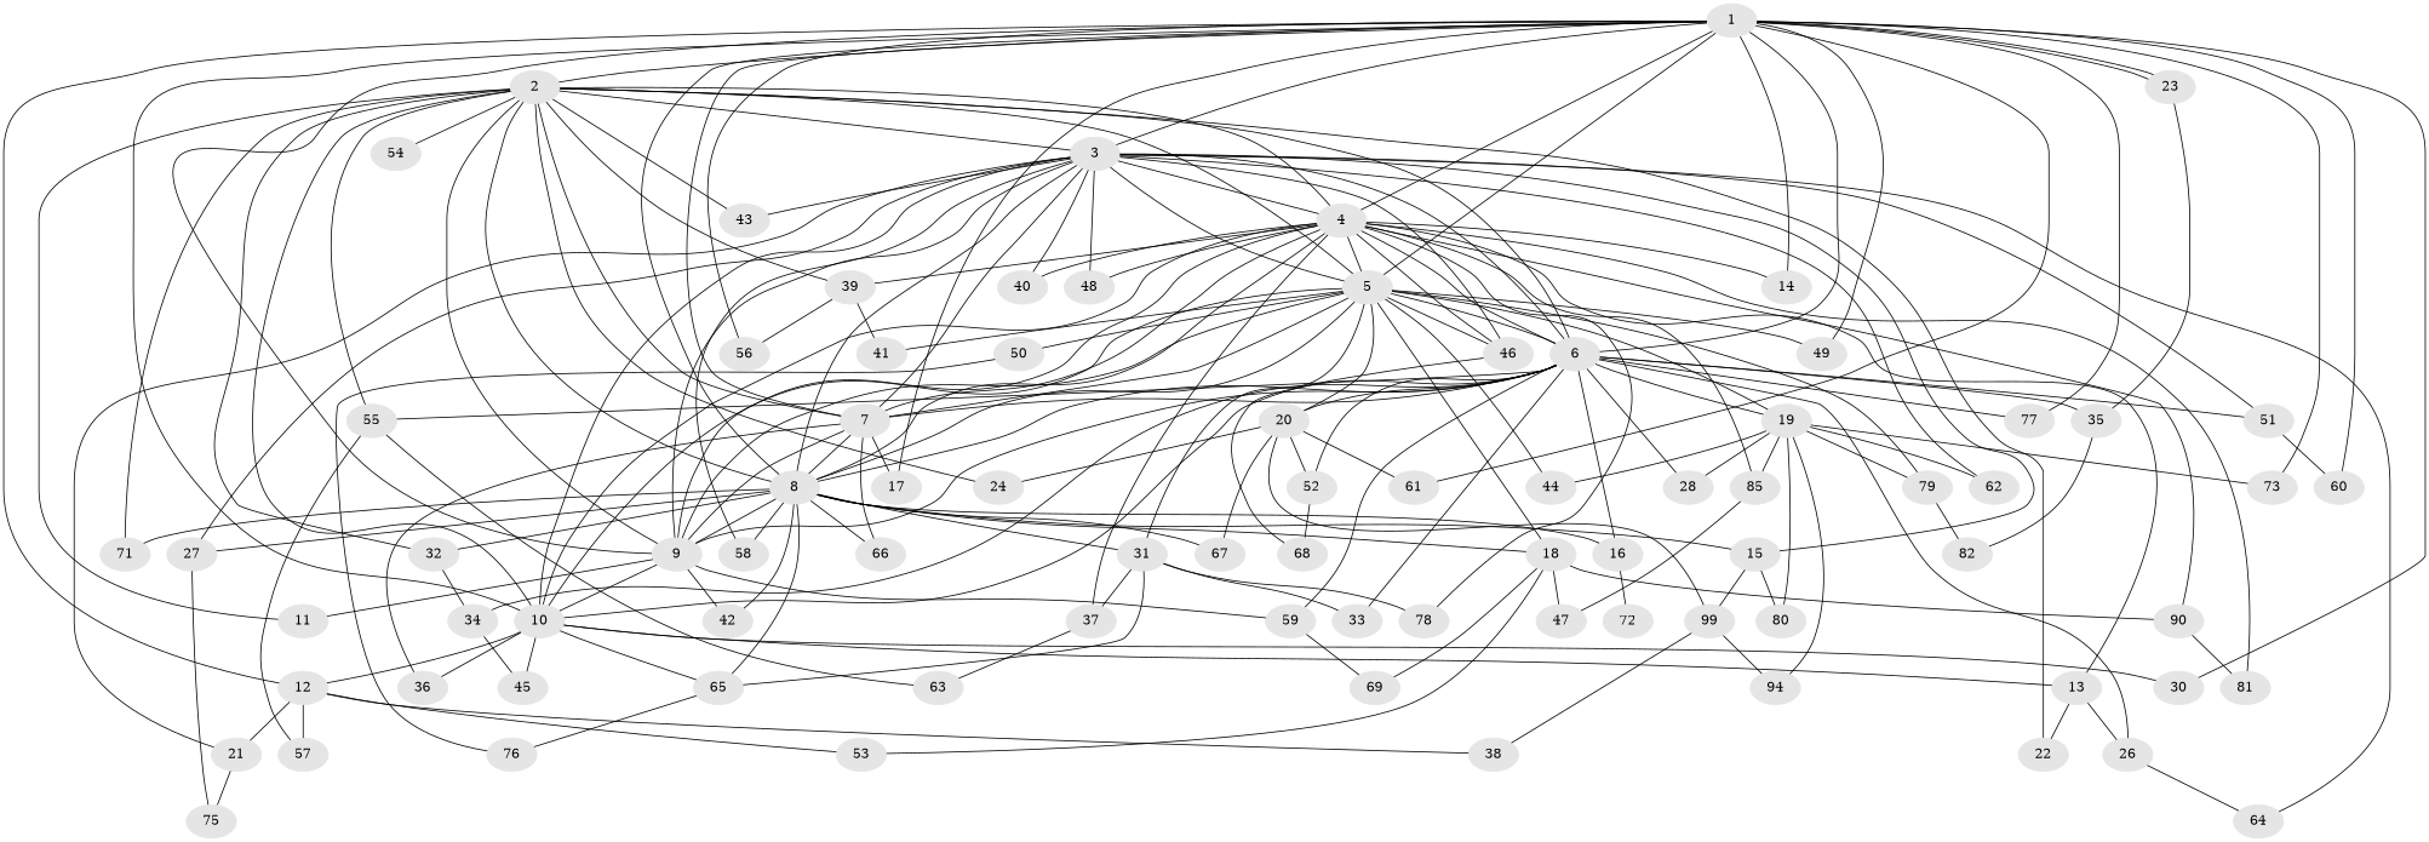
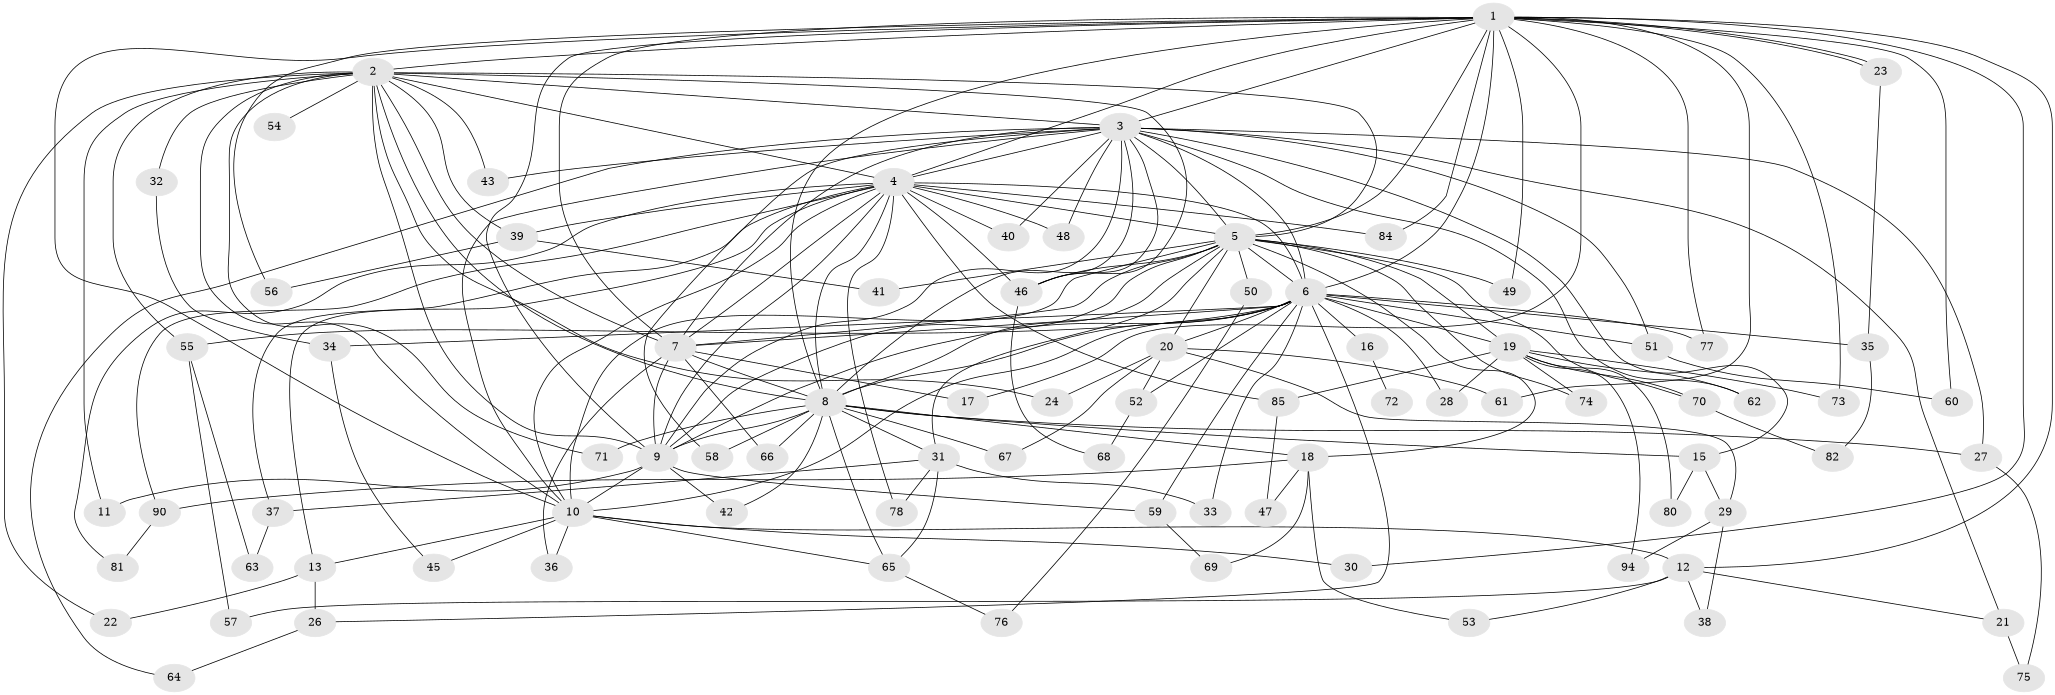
  graph {
    node [color=gray90 style=filled]
    1
    2
    3
    4
    5
    6
    7
    8
    9
    10
    12
-   14
+   14 [label=84]
    17
    23
    30
    49
    56
    60
    61
    73
    77
    11
    22
    24
    32
    39
    43
    54
    55
    71
    15
    21
    27
    40
    46
    48
    51
    58
    62
    64
    13
    n42 [label=85]
    37
    n44 [label=90]
    78
    81
    18
    19
    20
    31
    41
    50
-   74 [label=44]
-   79
+   74
+   79 [label=70]
    16
    26
    28
    33
    34
    35
    52
    59
    36
    66
    42
    67
    65
    45
    38
    53
    57
    63
-   29 [label=99]
+   29
    80
    75
    68
    47
    69
    n79 [label=94]
    76
    82
    72
    1 -- 2
    1 -- 3
    1 -- 4
    1 -- 5
    1 -- 6
    1 -- 7
    1 -- 8
    1 -- 9
    1 -- 10
    1 -- 12
    1 -- 14
    1 -- 17
    1 -- 23
    1 -- 23
    1 -- 30
    1 -- 49
    1 -- 56
    1 -- 60
    1 -- 61
    1 -- 73
    1 -- 77
    2 -- 3
    2 -- 4
    2 -- 5
-   2 -- 6
+   2 -- 46
    2 -- 7
    2 -- 8
    2 -- 9
    2 -- 10
    2 -- 11
    2 -- 22
    2 -- 24
    2 -- 32
    2 -- 39
    2 -- 43
    2 -- 54
    2 -- 55
    2 -- 71
    3 -- 4
    3 -- 5
    3 -- 6
    3 -- 7
    3 -- 8
    3 -- 9
    3 -- 10
    3 -- 43
    3 -- 15
    3 -- 21
    3 -- 27
    3 -- 40
    3 -- 46
    3 -- 48
    3 -- 51
    3 -- 58
    3 -- 62
    3 -- 64
    4 -- 5
    4 -- 6
    4 -- 7
    4 -- 8
    4 -- 9
    4 -- 10
    4 -- 14
    4 -- 39
    4 -- 40
    4 -- 46
    4 -- 48
    4 -- 13
    4 -- n42
    4 -- 37
    4 -- n44
    4 -- 78
    4 -- 81
    5 -- 6
    5 -- 7
    5 -- 8
    5 -- 9
    5 -- 10
    5 -- 49
    5 -- 46
    5 -- 18
    5 -- 19
    5 -- 20
    5 -- 31
    5 -- 41
    5 -- 50
    5 -- 74
    5 -- 79
    6 -- 7
    6 -- 8
    6 -- 9
    6 -- 10
    6 -- 77
    6 -- 55
    6 -- 51
    6 -- 19
    6 -- 20
    6 -- 16
    6 -- 26
    6 -- 28
    6 -- 33
    6 -- 34
    6 -- 35
    6 -- 52
    6 -- 59
    7 -- 8
    7 -- 9
    7 -- 17
    7 -- 36
    7 -- 66
    8 -- 9
-   8 -- 32
    8 -- 71
    8 -- 15
    8 -- 27
    8 -- 58
    8 -- 18
    8 -- 31
-   8 -- 16
    8 -- 66
    8 -- 42
    8 -- 67
    8 -- 65
    9 -- 10
    9 -- 11
    9 -- 59
    9 -- 42
    10 -- 12
    10 -- 30
    10 -- 13
    10 -- 36
    10 -- 65
    10 -- 45
    12 -- 21
    12 -- 38
    12 -- 53
    12 -- 57
    23 -- 35
    32 -- 34
    39 -- 56
    39 -- 41
    55 -- 57
    55 -- 63
    15 -- 29
    15 -- 80
    21 -- 75
    27 -- 75
    46 -- 68
    51 -- 60
    13 -- 22
    13 -- 26
    n42 -- 47
    37 -- 63
    n44 -- 81
    18 -- n44
    18 -- 53
    18 -- 47
    18 -- 69
    19 -- 73
    19 -- 62
    19 -- n42
    19 -- 74
    19 -- 79
    19 -- 28
    19 -- 80
    19 -- n79
    20 -- 61
    20 -- 24
    20 -- 52
    20 -- 67
    20 -- 29
    31 -- 37
    31 -- 78
    31 -- 33
    31 -- 65
    50 -- 76
    79 -- 82
    16 -- 72
    26 -- 64
    34 -- 45
    35 -- 82
    52 -- 68
    59 -- 69
    65 -- 76
    29 -- 38
    29 -- n79
  }
